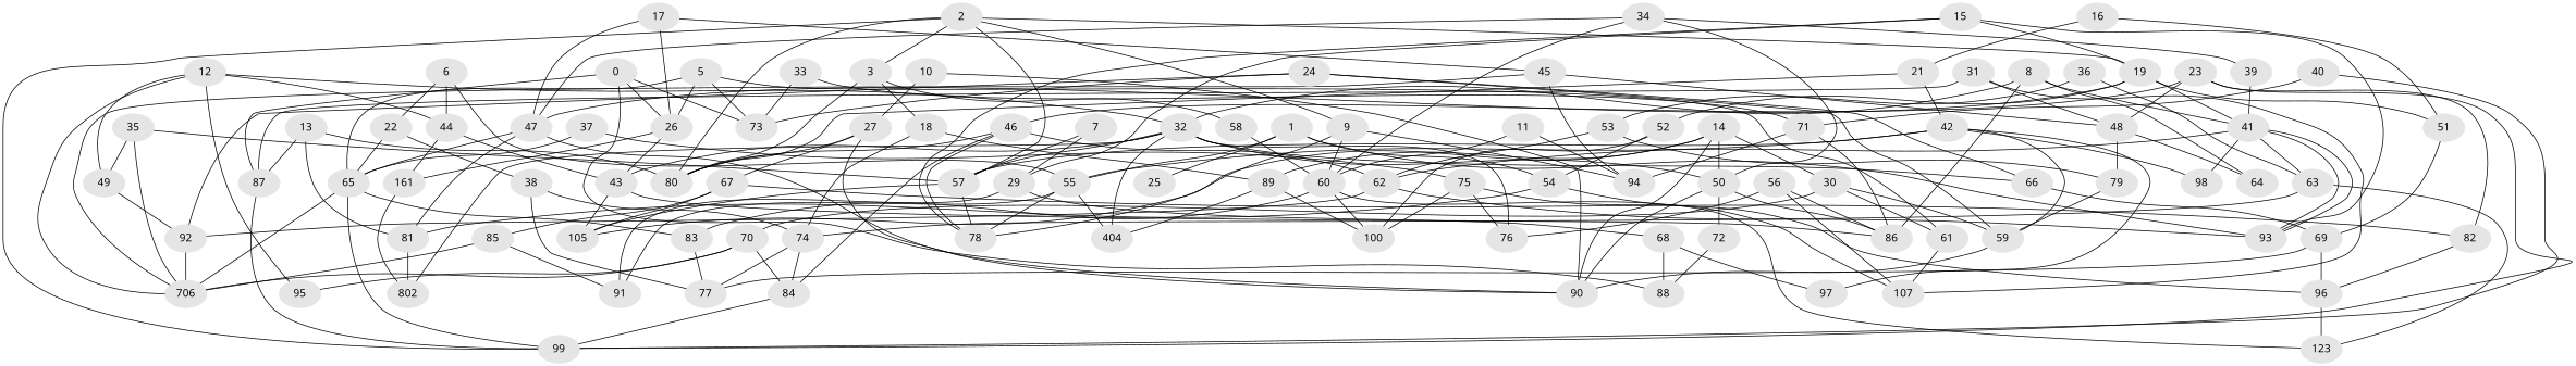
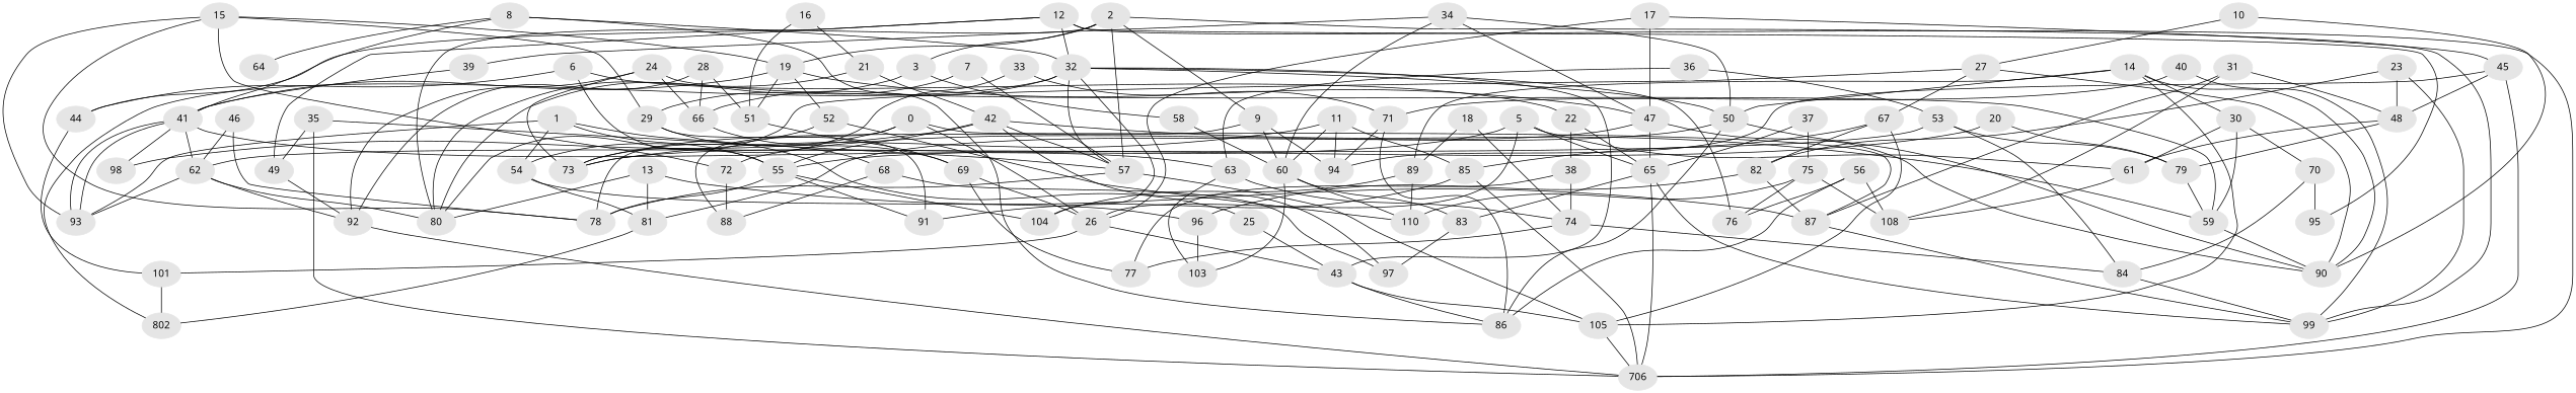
  graph {
    fontname="Noto Sans"
    node [color=gray90 fontname="Noto Sans" style=filled]
    edge [fontname="Noto Sans"]
    1
    25
    54
    55
    93
    43
    81
    96
    78
    91
-   104 [label=404]
+   104
    2
    3
    9
    19
    57
    80
    99
    18
    58
    60
    94
    41
    51
    47
    52
    105
    89
    74
    n30 [label=0]
    26
    73
    87
    88
-   101 [label=161]
+   101
    5
    61
    65
-   107
+   107 [label=108]
    n40 [label=706]
    83
    6
    22
    44
    38
    7
    29
    68
    8
    32
    64
    86
    50
    66
    76
    n56 [label=802]
    63
    62
    98
-   100
-   103 [label=123]
+   100 [label=110]
+   103
    10
    27
    90
    67
    11
    85
    12
    49
    95
    92
    13
    14
    30
    59
    70
    72
    15
    16
    21
    42
    69
    17
    45
    48
    77
    84
+   20
    79
    97
    23
    46
    82
    24
+   28
    31
    33
    71
    34
    39
    35
    36
    53
    37
    75
    40
    56
    1 -- 25
    1 -- 54
    1 -- 55
    1 -- 93
-   44 -- 43
+   25 -- 43
    54 -- 81
    54 -- 96
    55 -- 78
    55 -- 91
    55 -- 104
    43 -- 105
    43 -- 86
    81 -- n56
    96 -- 103
    2 -- 3
    2 -- 9
    2 -- 19
    2 -- 57
    2 -- 80
    2 -- 99
    3 -- 80
-   3 -- 18
    3 -- 58
    9 -- 78
    9 -- 60
    9 -- 94
    19 -- 41
    19 -- 51
    19 -- 47
    19 -- 52
    57 -- 78
    57 -- 105
    18 -- 89
    18 -- 74
    58 -- 60
    60 -- 83
    60 -- 100
    60 -- 103
    41 -- 93
    41 -- 93
    41 -- 63
    41 -- 62
    41 -- 98
    51 -- 69
    47 -- 81
    47 -- 65
    47 -- 90
    52 -- 54
    52 -- 100
    89 -- 104
    89 -- 100
    74 -- 77
    74 -- 84
    n30 -- 26
    n30 -- 73
    n30 -- 87
    n30 -- 88
    26 -- 43
    26 -- 101
    87 -- 99
    101 -- n56
    5 -- 26
    5 -- 73
    5 -- 61
    5 -- 65
    61 -- 107
    65 -- 99
    65 -- n40
    65 -- 83
-   83 -- 77
+   83 -- 97
    6 -- 55
    6 -- 22
    6 -- 44
    22 -- 65
    22 -- 38
    44 -- 101
    38 -- 74
    38 -- 77
    7 -- 57
    7 -- 29
    29 -- 91
    29 -- 68
    68 -- 88
    68 -- 97
    8 -- 41
    8 -- 32
    8 -- 64
    8 -- 86
    32 -- 43
    32 -- 104
    32 -- 57
    32 -- 50
    32 -- 66
    32 -- 76
    32 -- n56
    50 -- 86
    50 -- 90
    50 -- 72
    66 -- 69
    63 -- 74
    63 -- 103
    62 -- 93
-   46 -- 80
+   62 -- 80
    62 -- 92
    10 -- 27
    10 -- 90
    27 -- 80
    27 -- 90
    27 -- 67
    67 -- 105
    67 -- 85
    67 -- 82
    11 -- 60
    11 -- 94
+   11 -- 73
+   11 -- 85
    85 -- 91
    85 -- n40
    12 -- n40
    12 -- 44
    12 -- 32
    12 -- 49
    12 -- 95
    49 -- 92
    92 -- n40
    13 -- 81
    13 -- 80
    13 -- 87
    14 -- 105
    14 -- 89
    14 -- 50
    14 -- 90
    14 -- 30
    30 -- 61
    30 -- 59
    30 -- 70
    59 -- 90
-   70 -- n40
+   105 -- n40
    70 -- 95
    70 -- 84
    72 -- 88
    15 -- 93
    15 -- 78
    15 -- 19
    15 -- 29
+   15 -- 72
    16 -- 51
    16 -- 21
    21 -- 80
    21 -- 42
    42 -- 55
    42 -- 57
    42 -- 98
    42 -- 59
    42 -- 97
-   69 -- 96
+   69 -- 26
    69 -- 77
    17 -- 47
    17 -- 26
    17 -- 45
    45 -- 94
    45 -- n40
    45 -- 48
-   48 -- 64
+   48 -- 61
    48 -- 79
    84 -- 99
+   20 -- 55
+   20 -- 79
    79 -- 59
    23 -- 99
    23 -- 48
-   23 -- 46
    23 -- 82
    46 -- 78
    46 -- 62
    82 -- 96
+   82 -- 87
    24 -- 73
    24 -- 66
    24 -- 92
    24 -- 59
+   28 -- 51
+   28 -- 66
+   28 -- 92
    31 -- 87
    31 -- 107
    31 -- 48
    33 -- 73
    33 -- 71
    71 -- 94
    71 -- 86
    34 -- 60
    34 -- 47
    34 -- 50
    34 -- 39
    39 -- 41
    35 -- 57
    35 -- n40
    35 -- 49
    36 -- 63
    36 -- 53
    53 -- 62
-   46 -- 84
+   53 -- 84
    53 -- 79
    37 -- 65
    37 -- 75
    75 -- 107
    75 -- 76
    75 -- 100
    40 -- 99
    40 -- 71
    56 -- 107
    56 -- 86
    56 -- 76
  }
